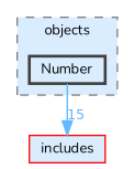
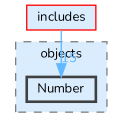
  digraph {
    compound=true
    fontname=Nunito
    node [fillcolor="#daedff" fontname=Nunito fontsize=10 shape=box]
    n1 [color=grey25 height=0.2 label=Number style="filled,bold" width=0.4]
    n2 [color=red height=0.2 label=includes style=filled width=0.4]
    subgraph cluster_1 {
      bgcolor="#daedff"
      fontsize=10
      label=objects
      pencolor=grey50
      style="filled,dashed"
      n1
    }
-   n1 -> n2 [color=steelblue1 fontcolor=steelblue1 fontname=Nunito fontsize=10 headlabel=15 labeldistance=1.5 labelfontname=Helvetica labelfontsize=10]
+   n2 -> n1 [color=steelblue1 fontcolor=steelblue1 fontname=Nunito fontsize=10 headlabel=15 labeldistance=1.5 labelfontname=Helvetica labelfontsize=10]
  }
